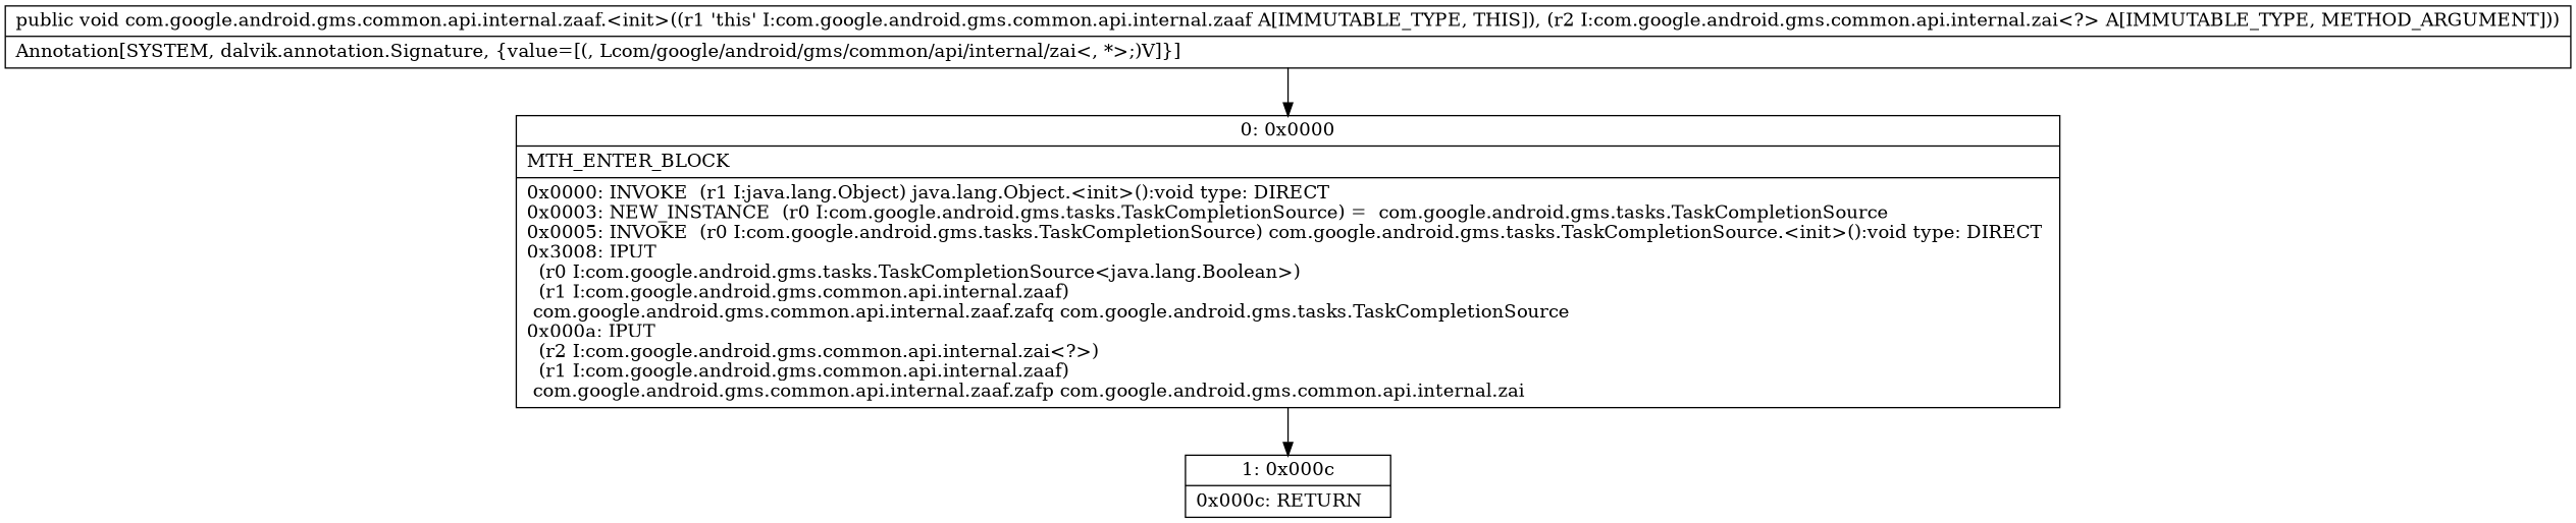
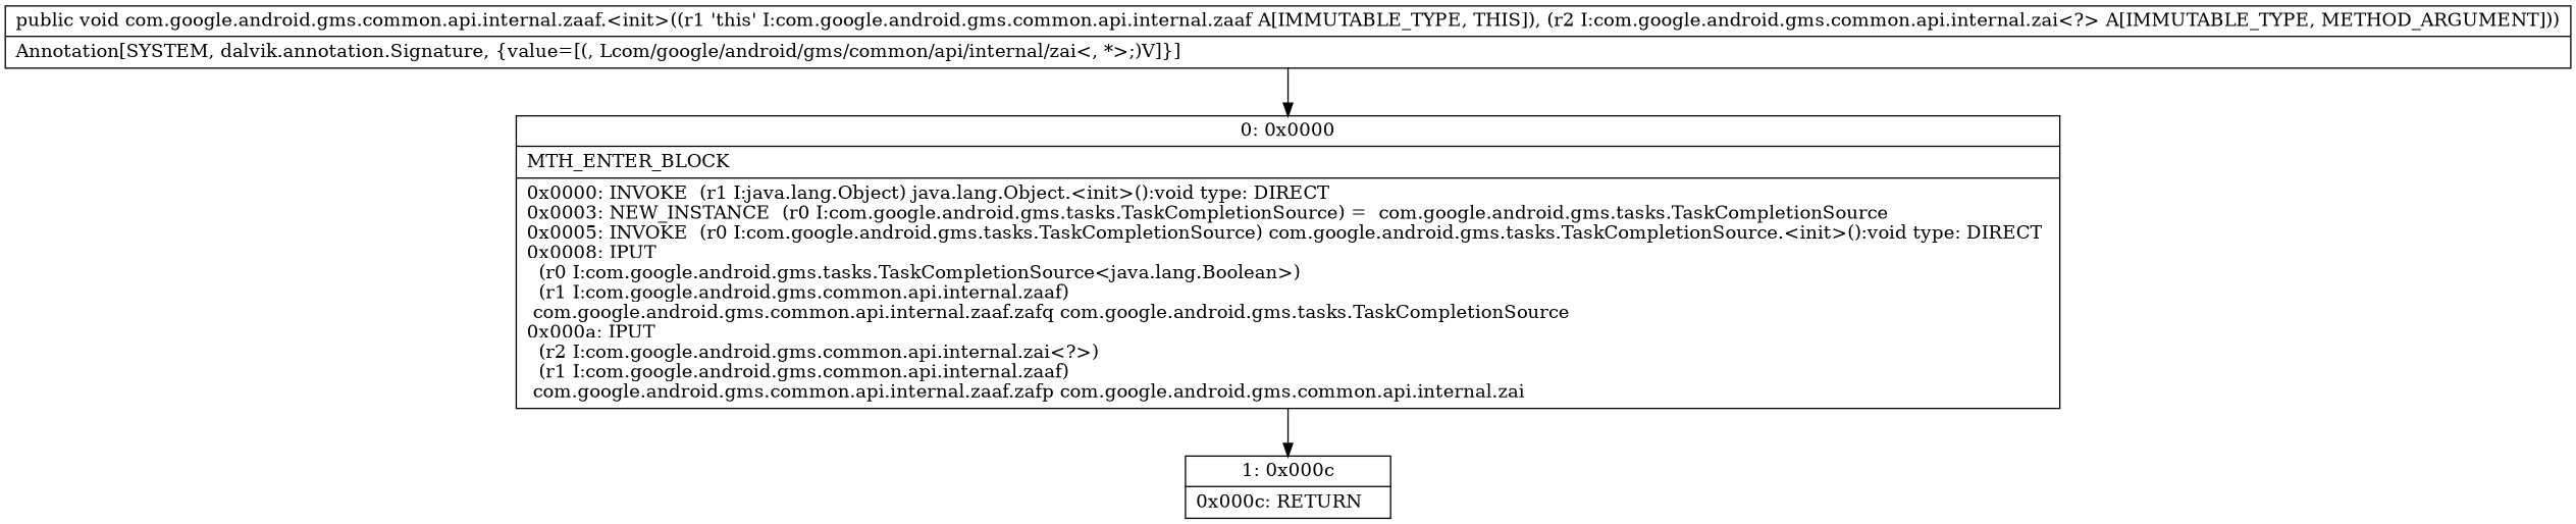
  digraph {
    node [shape=record]
-   n1 [label="{0\:\ 0x0000|MTH_ENTER_BLOCK\l|0x0000: INVOKE  (r1 I:java.lang.Object) java.lang.Object.\<init\>():void type: DIRECT \l0x0003: NEW_INSTANCE  (r0 I:com.google.android.gms.tasks.TaskCompletionSource) =  com.google.android.gms.tasks.TaskCompletionSource \l0x0005: INVOKE  (r0 I:com.google.android.gms.tasks.TaskCompletionSource) com.google.android.gms.tasks.TaskCompletionSource.\<init\>():void type: DIRECT \l0x3008: IPUT  \l  (r0 I:com.google.android.gms.tasks.TaskCompletionSource\<java.lang.Boolean\>)\l  (r1 I:com.google.android.gms.common.api.internal.zaaf)\l com.google.android.gms.common.api.internal.zaaf.zafq com.google.android.gms.tasks.TaskCompletionSource \l0x000a: IPUT  \l  (r2 I:com.google.android.gms.common.api.internal.zai\<?\>)\l  (r1 I:com.google.android.gms.common.api.internal.zaaf)\l com.google.android.gms.common.api.internal.zaaf.zafp com.google.android.gms.common.api.internal.zai \l}"]
+   n1 [label="{0\:\ 0x0000|MTH_ENTER_BLOCK\l|0x0000: INVOKE  (r1 I:java.lang.Object) java.lang.Object.\<init\>():void type: DIRECT \l0x0003: NEW_INSTANCE  (r0 I:com.google.android.gms.tasks.TaskCompletionSource) =  com.google.android.gms.tasks.TaskCompletionSource \l0x0005: INVOKE  (r0 I:com.google.android.gms.tasks.TaskCompletionSource) com.google.android.gms.tasks.TaskCompletionSource.\<init\>():void type: DIRECT \l0x0008: IPUT  \l  (r0 I:com.google.android.gms.tasks.TaskCompletionSource\<java.lang.Boolean\>)\l  (r1 I:com.google.android.gms.common.api.internal.zaaf)\l com.google.android.gms.common.api.internal.zaaf.zafq com.google.android.gms.tasks.TaskCompletionSource \l0x000a: IPUT  \l  (r2 I:com.google.android.gms.common.api.internal.zai\<?\>)\l  (r1 I:com.google.android.gms.common.api.internal.zaaf)\l com.google.android.gms.common.api.internal.zaaf.zafp com.google.android.gms.common.api.internal.zai \l}"]
    n2 [label="{1\:\ 0x000c|0x000c: RETURN   \l}"]
    n3 [label="{public void com.google.android.gms.common.api.internal.zaaf.\<init\>((r1 'this' I:com.google.android.gms.common.api.internal.zaaf A[IMMUTABLE_TYPE, THIS]), (r2 I:com.google.android.gms.common.api.internal.zai\<?\> A[IMMUTABLE_TYPE, METHOD_ARGUMENT]))  | Annotation[SYSTEM, dalvik.annotation.Signature, \{value=[(, Lcom\/google\/android\/gms\/common\/api\/internal\/zai\<, *\>;)V]\}]\l}"]
    n1 -> n2
    n3 -> n1
  }
